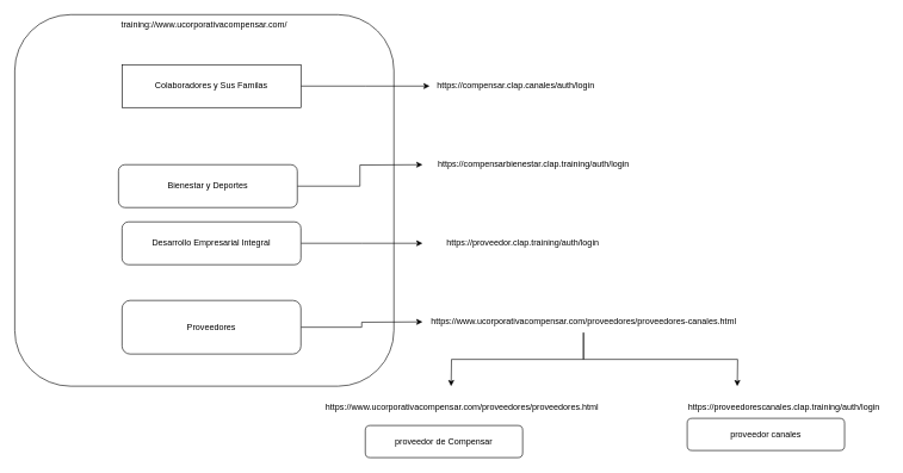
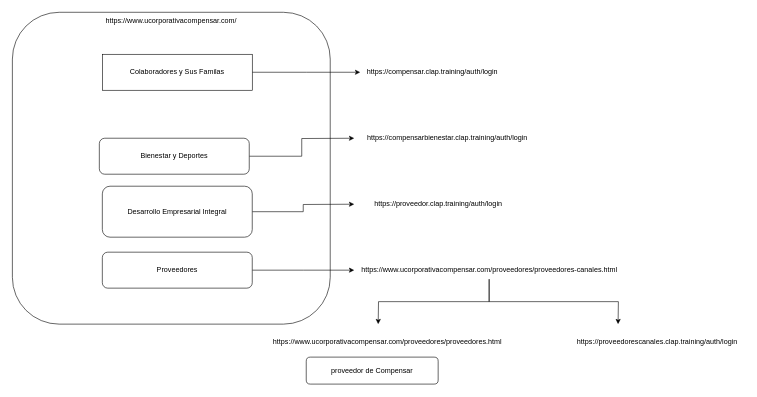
  <mxCell id="0" />
  <mxCell id="1" parent="0" />
- <mxCell id="2" value="training://www.ucorporativacompensar.com/" style="rounded=1;whiteSpace=wrap;html=1;verticalAlign=top;" vertex="1" parent="1"><mxGeometry x="20" y="20" width="530" height="520" as="geometry" /></mxCell>
+ <mxCell id="2" value="https://www.ucorporativacompensar.com/" style="rounded=1;whiteSpace=wrap;html=1;verticalAlign=top;" vertex="1" parent="1"><mxGeometry x="20" y="20" width="530" height="520" as="geometry" /></mxCell>
  <mxCell id="3" style="edgeStyle=orthogonalEdgeStyle;rounded=0;orthogonalLoop=1;jettySize=auto;html=1;" edge="1" parent="1" source="4"><mxGeometry relative="1" as="geometry"><mxPoint x="600" y="120" as="targetPoint" /></mxGeometry></mxCell>
  <mxCell id="4" value="Colaboradores y Sus Familas" style="whiteSpace=wrap;html=1;rounded=0;" vertex="1" parent="1"><mxGeometry x="170" y="90" width="250" height="60" as="geometry" /></mxCell>
  <mxCell id="5" style="edgeStyle=orthogonalEdgeStyle;rounded=0;orthogonalLoop=1;jettySize=auto;html=1;" edge="1" parent="1" source="6"><mxGeometry relative="1" as="geometry"><mxPoint x="590" y="230" as="targetPoint" /></mxGeometry></mxCell>
  <mxCell id="6" value="Bienestar y Deportes" style="rounded=1;whiteSpace=wrap;html=1;" vertex="1" parent="1"><mxGeometry x="165" y="230" width="250" height="60" as="geometry" /></mxCell>
  <mxCell id="7" style="edgeStyle=orthogonalEdgeStyle;rounded=0;orthogonalLoop=1;jettySize=auto;html=1;" edge="1" parent="1" source="8"><mxGeometry relative="1" as="geometry"><mxPoint x="590" y="340" as="targetPoint" /></mxGeometry></mxCell>
- <mxCell id="8" value="Desarrollo Empresarial Integral" style="rounded=1;whiteSpace=wrap;html=1;" vertex="1" parent="1"><mxGeometry x="170" y="310" width="250" height="60" as="geometry" /></mxCell>
+ <mxCell id="8" value="Desarrollo Empresarial Integral" style="rounded=1;whiteSpace=wrap;html=1;" vertex="1" parent="1"><mxGeometry x="170" y="310" width="250" height="85" as="geometry" /></mxCell>
  <mxCell id="9" style="edgeStyle=orthogonalEdgeStyle;rounded=0;orthogonalLoop=1;jettySize=auto;html=1;" edge="1" parent="1" source="10"><mxGeometry relative="1" as="geometry"><mxPoint x="590" y="450" as="targetPoint" /></mxGeometry></mxCell>
- <mxCell id="10" value="Proveedores" style="rounded=1;whiteSpace=wrap;html=1;" vertex="1" parent="1"><mxGeometry x="170" y="420" width="250" height="75" as="geometry" /></mxCell>
- <mxCell id="11" value="https://compensar.clap.canales/auth/login" style="text;html=1;align=center;verticalAlign=middle;resizable=0;points=[];autosize=1;strokeColor=none;fillColor=none;" vertex="1" parent="1"><mxGeometry x="600" y="105" width="240" height="30" as="geometry" /></mxCell>
+ <mxCell id="10" value="Proveedores" style="rounded=1;whiteSpace=wrap;html=1;" vertex="1" parent="1"><mxGeometry x="170" y="420" width="250" height="60" as="geometry" /></mxCell>
+ <mxCell id="11" value="https://compensar.clap.training/auth/login" style="text;html=1;align=center;verticalAlign=middle;resizable=0;points=[];autosize=1;strokeColor=none;fillColor=none;" vertex="1" parent="1"><mxGeometry x="600" y="105" width="240" height="30" as="geometry" /></mxCell>
  <mxCell id="12" value="https://compensarbienestar.clap.training/auth/login" style="text;html=1;align=center;verticalAlign=middle;resizable=0;points=[];autosize=1;strokeColor=none;fillColor=none;" vertex="1" parent="1"><mxGeometry x="600" y="215" width="290" height="30" as="geometry" /></mxCell>
  <mxCell id="13" value="https://proveedor.clap.training/auth/login" style="text;html=1;align=center;verticalAlign=middle;resizable=0;points=[];autosize=1;strokeColor=none;fillColor=none;" vertex="1" parent="1"><mxGeometry x="600" y="325" width="260" height="30" as="geometry" /></mxCell>
  <mxCell id="14" style="edgeStyle=orthogonalEdgeStyle;rounded=0;orthogonalLoop=1;jettySize=auto;html=1;" edge="1" parent="1" source="16"><mxGeometry relative="1" as="geometry"><mxPoint x="630" y="540" as="targetPoint" /></mxGeometry></mxCell>
  <mxCell id="15" style="edgeStyle=orthogonalEdgeStyle;rounded=0;orthogonalLoop=1;jettySize=auto;html=1;" edge="1" parent="1" source="16"><mxGeometry relative="1" as="geometry"><mxPoint x="1030" y="540" as="targetPoint" /></mxGeometry></mxCell>
  <mxCell id="16" value="https://www.ucorporativacompensar.com/proveedores/proveedores-canales.html" style="text;html=1;align=center;verticalAlign=middle;resizable=0;points=[];autosize=1;strokeColor=none;fillColor=none;" vertex="1" parent="1"><mxGeometry x="590" y="435" width="450" height="30" as="geometry" /></mxCell>
  <mxCell id="17" value="https://www.ucorporativacompensar.com/proveedores/proveedores.html" style="text;html=1;align=center;verticalAlign=middle;resizable=0;points=[];autosize=1;strokeColor=none;fillColor=none;" vertex="1" parent="1"><mxGeometry x="440" y="555" width="410" height="30" as="geometry" /></mxCell>
  <mxCell id="18" value="https://proveedorescanales.clap.training/auth/login" style="text;html=1;align=center;verticalAlign=middle;resizable=0;points=[];autosize=1;strokeColor=none;fillColor=none;" vertex="1" parent="1"><mxGeometry x="950" y="555" width="290" height="30" as="geometry" /></mxCell>
  <mxCell id="19" value="proveedor de Compensar" style="rounded=1;whiteSpace=wrap;html=1;" vertex="1" parent="1"><mxGeometry x="510" y="595" width="220" height="45" as="geometry" /></mxCell>
- <mxCell id="20" value="proveedor canales" style="rounded=1;whiteSpace=wrap;html=1;" vertex="1" parent="1"><mxGeometry x="960" y="585" width="220" height="45" as="geometry" /></mxCell>
